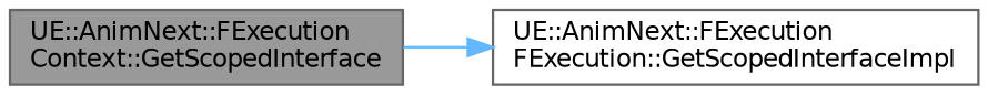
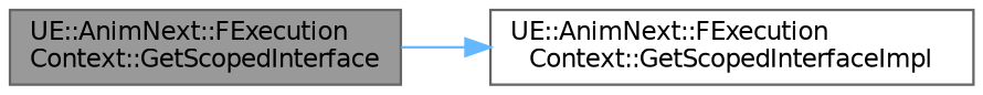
  digraph {
    rankdir=LR
    node [fontname=Helvetica fontsize=10 shape=box style=filled]
    n1 [color=gray40 fillcolor=grey60 fontcolor=black height=0.2 label="UE::AnimNext::FExecution\lContext::GetScopedInterface" width=0.4]
-   n2 [color=grey40 fillcolor=white height=0.2 label="UE::AnimNext::FExecution\lFExecution::GetScopedInterfaceImpl" width=0.4]
+   n2 [color=grey40 fillcolor=white height=0.2 label="UE::AnimNext::FExecution\lContext::GetScopedInterfaceImpl" width=0.4]
    n1 -> n2 [color=steelblue1 fontname=Helvetica fontsize=10 labelfontname=Helvetica labelfontsize=10 style=solid]
  }
